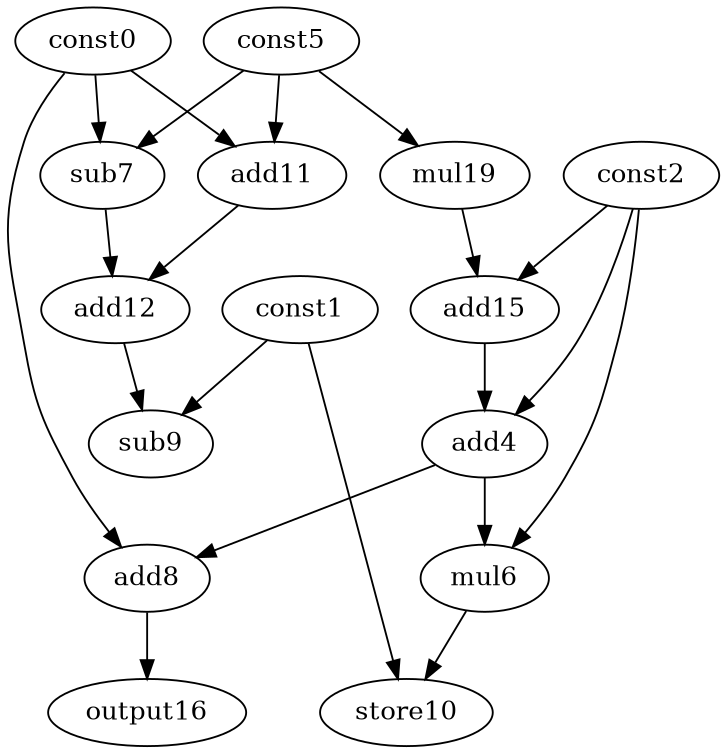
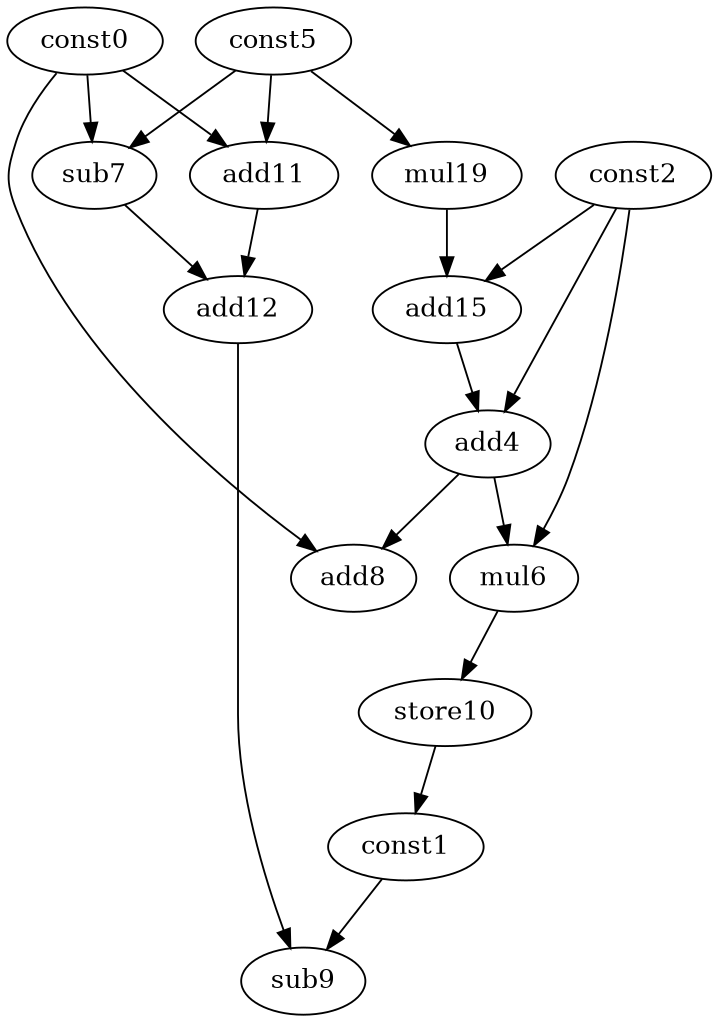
  digraph {
    node [opcode=add]
    edge [operand=0]
    const0 [opcode=const]
    sub7 [opcode=sub]
    add8
    add11
    add12
-   output16 [opcode=output]
    const1 [opcode=const]
    sub9 [opcode=sub]
    store10 [opcode=store]
    add15
    add4
    const2 [opcode=const]
    mul6 [opcode=mul]
    n14 [label=mul19 opcode=mul]
    const5 [opcode=const]
    const0 -> sub7
    const0 -> add8
    const0 -> add11
    sub7 -> add12 [operand=1]
-   add8 -> output16
    add11 -> add12
    add12 -> sub9 [operand=1]
    const1 -> sub9
-   const1 -> store10
+   store10 -> const1
    add15 -> add4 [operand=1]
    add4 -> add8 [operand=1]
    add4 -> mul6 [operand=1]
    const2 -> add15
    const2 -> add4
    const2 -> mul6
    mul6 -> store10 [operand=1]
    n14 -> add15 [operand=1]
    const5 -> sub7 [operand=1]
    const5 -> add11 [operand=1]
    const5 -> n14 [operand=1]
  }
